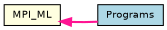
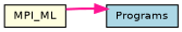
  digraph {
    rankdir=LR
    node [color=black fontname=Helvetica fontsize=10 shape=record style=filled]
    n1 [fillcolor=lightyellow fontcolor=black height=0.2 label=MPI_ML width=0.4]
    n2 [fillcolor=lightblue height=0.2 label=Programs width=0.4]
-   n1 -> n2 [dir=back fontname=Helvetica fontsize=10 labelfontname=Helvetica labelfontsize=10 shape=plaintext style=bold color=deeppink]
+   n2 -> n1 [dir=back fontname=Helvetica fontsize=10 labelfontname=Helvetica labelfontsize=10 shape=plaintext style=bold color=deeppink]
  }
